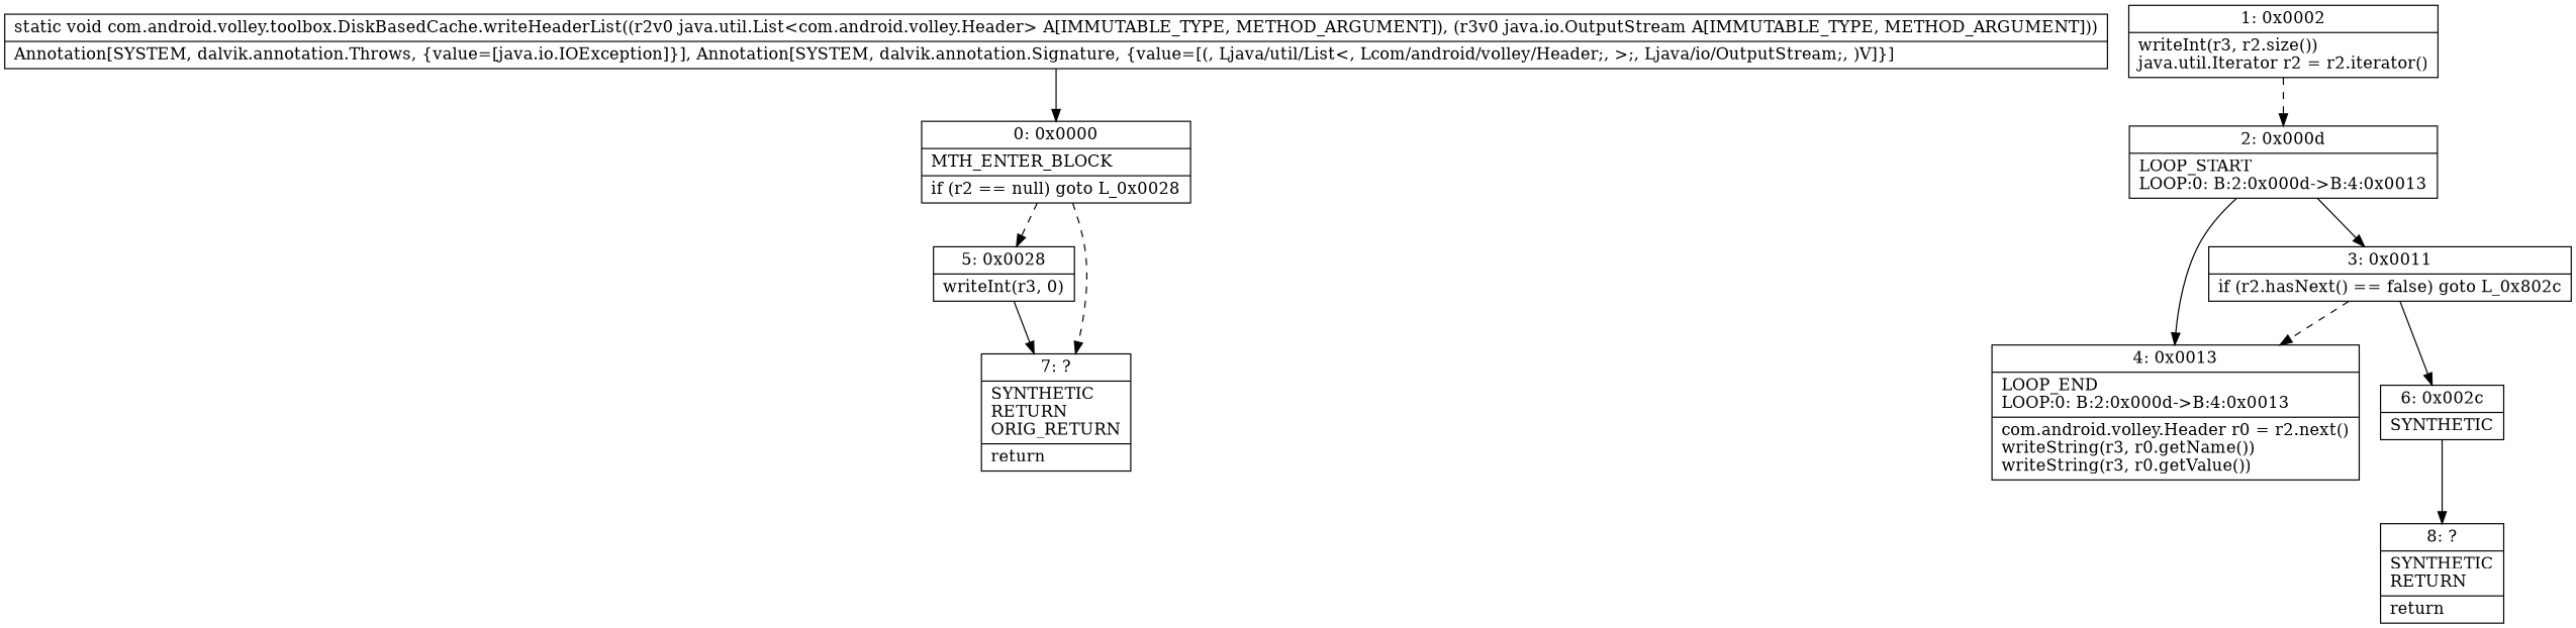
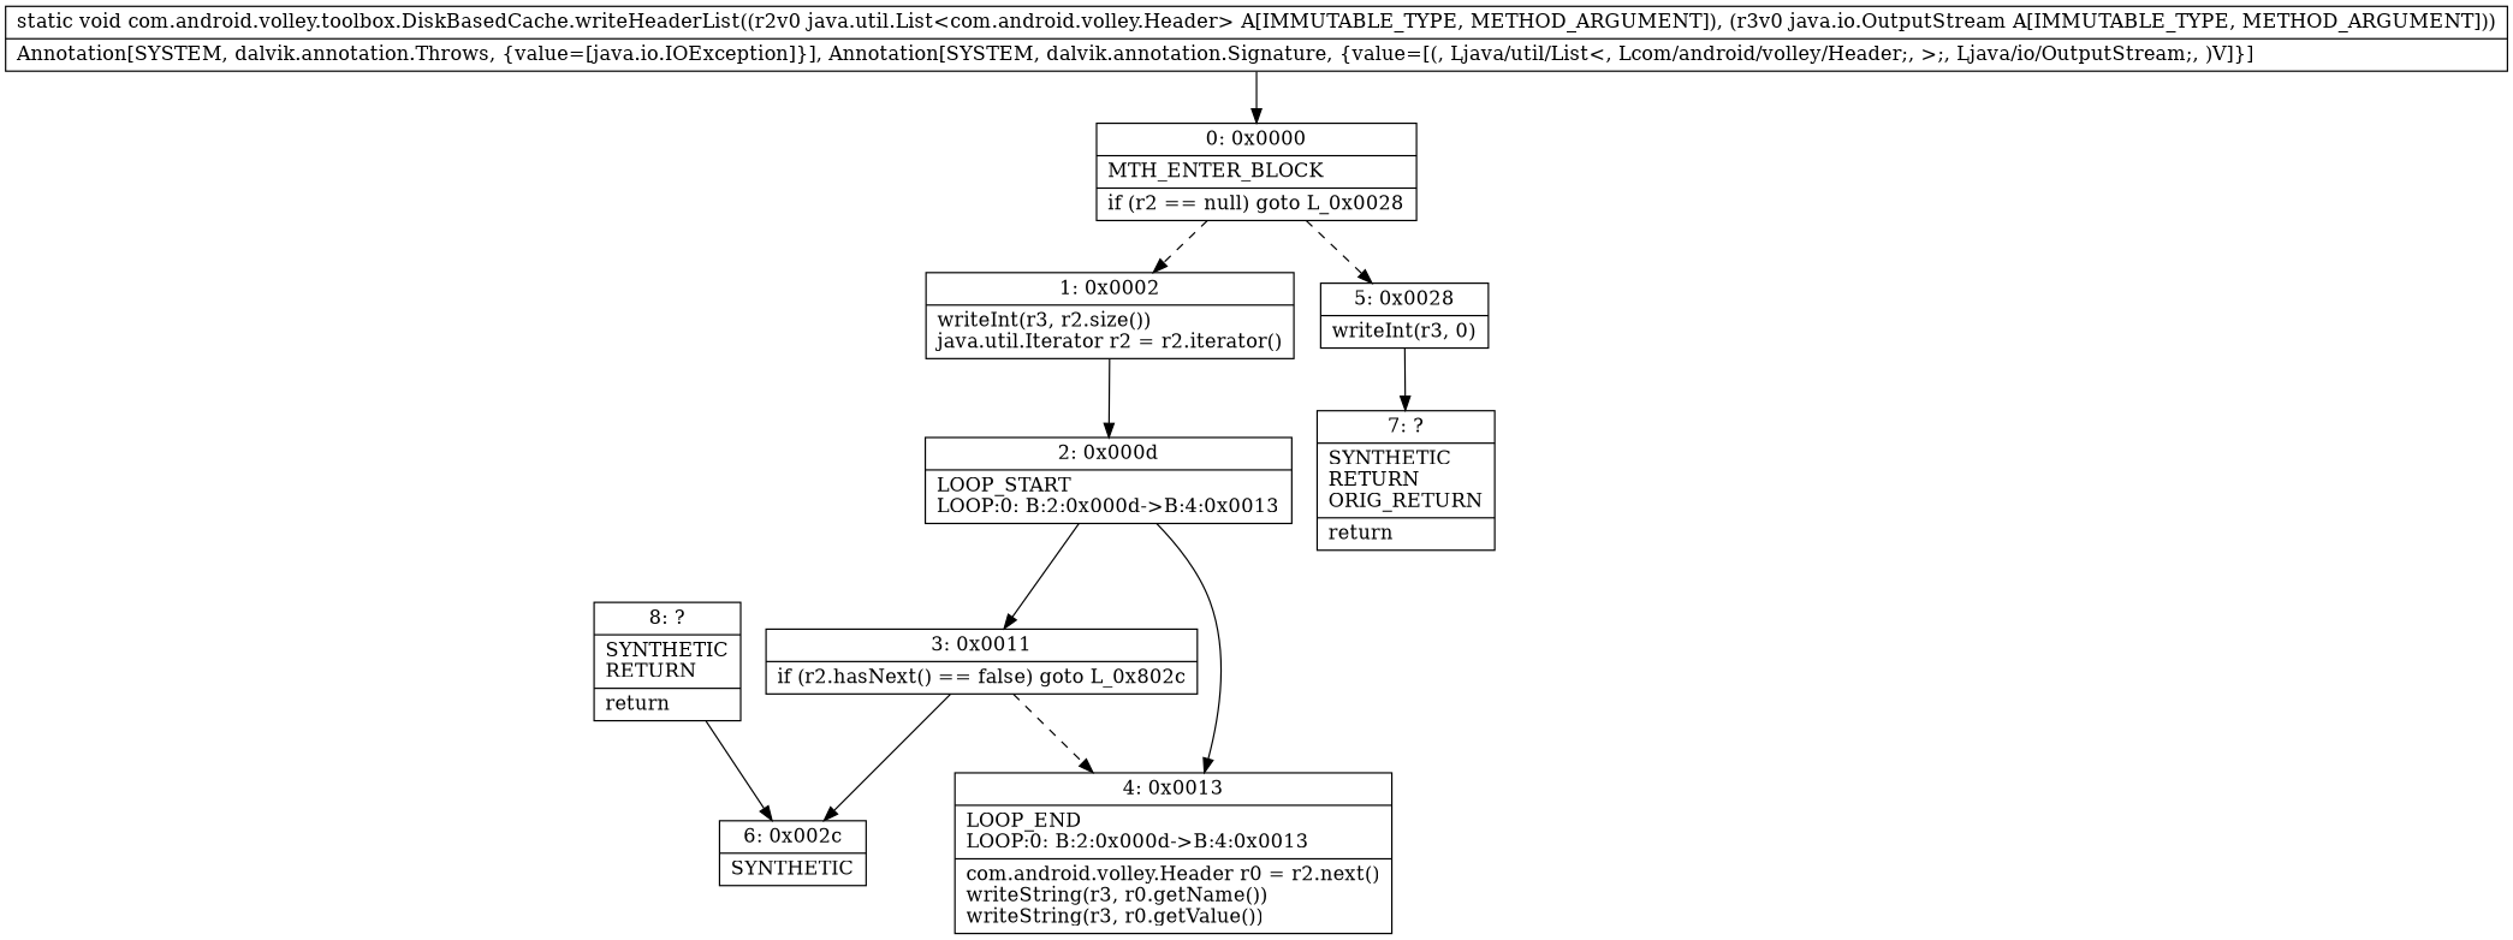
  digraph {
    node [shape=record]
    n1 [label="{0\:\ 0x0000|MTH_ENTER_BLOCK\l|if (r2 == null) goto L_0x0028\l}"]
    n2 [label="{1\:\ 0x0002|writeInt(r3, r2.size())\ljava.util.Iterator r2 = r2.iterator()\l}"]
    n3 [label="{5\:\ 0x0028|writeInt(r3, 0)\l}"]
    n4 [label="{2\:\ 0x000d|LOOP_START\lLOOP:0: B:2:0x000d\-\>B:4:0x0013\l}"]
    n5 [label="{7\:\ ?|SYNTHETIC\lRETURN\lORIG_RETURN\l|return\l}"]
    n6 [label="{3\:\ 0x0011|if (r2.hasNext() == false) goto L_0x802c\l}"]
    n7 [label="{4\:\ 0x0013|LOOP_END\lLOOP:0: B:2:0x000d\-\>B:4:0x0013\l|com.android.volley.Header r0 = r2.next()\lwriteString(r3, r0.getName())\lwriteString(r3, r0.getValue())\l}"]
    n8 [label="{6\:\ 0x002c|SYNTHETIC\l}"]
    n9 [label="{8\:\ ?|SYNTHETIC\lRETURN\l|return\l}"]
    n10 [label="{static void com.android.volley.toolbox.DiskBasedCache.writeHeaderList((r2v0 java.util.List\<com.android.volley.Header\> A[IMMUTABLE_TYPE, METHOD_ARGUMENT]), (r3v0 java.io.OutputStream A[IMMUTABLE_TYPE, METHOD_ARGUMENT]))  | Annotation[SYSTEM, dalvik.annotation.Throws, \{value=[java.io.IOException]\}], Annotation[SYSTEM, dalvik.annotation.Signature, \{value=[(, Ljava\/util\/List\<, Lcom\/android\/volley\/Header;, \>;, Ljava\/io\/OutputStream;, )V]\}]\l}"]
-   n1 -> n5 [style=dashed]
+   n1 -> n2 [style=dashed]
    n1 -> n3 [style=dashed]
-   n2 -> n4 [style=dashed]
+   n2 -> n4
    n3 -> n5
    n4 -> n6
    n4 -> n7
    n6 -> n7 [style=dashed]
    n6 -> n8
-   n8 -> n9
+   n9 -> n8
    n10 -> n1
  }
